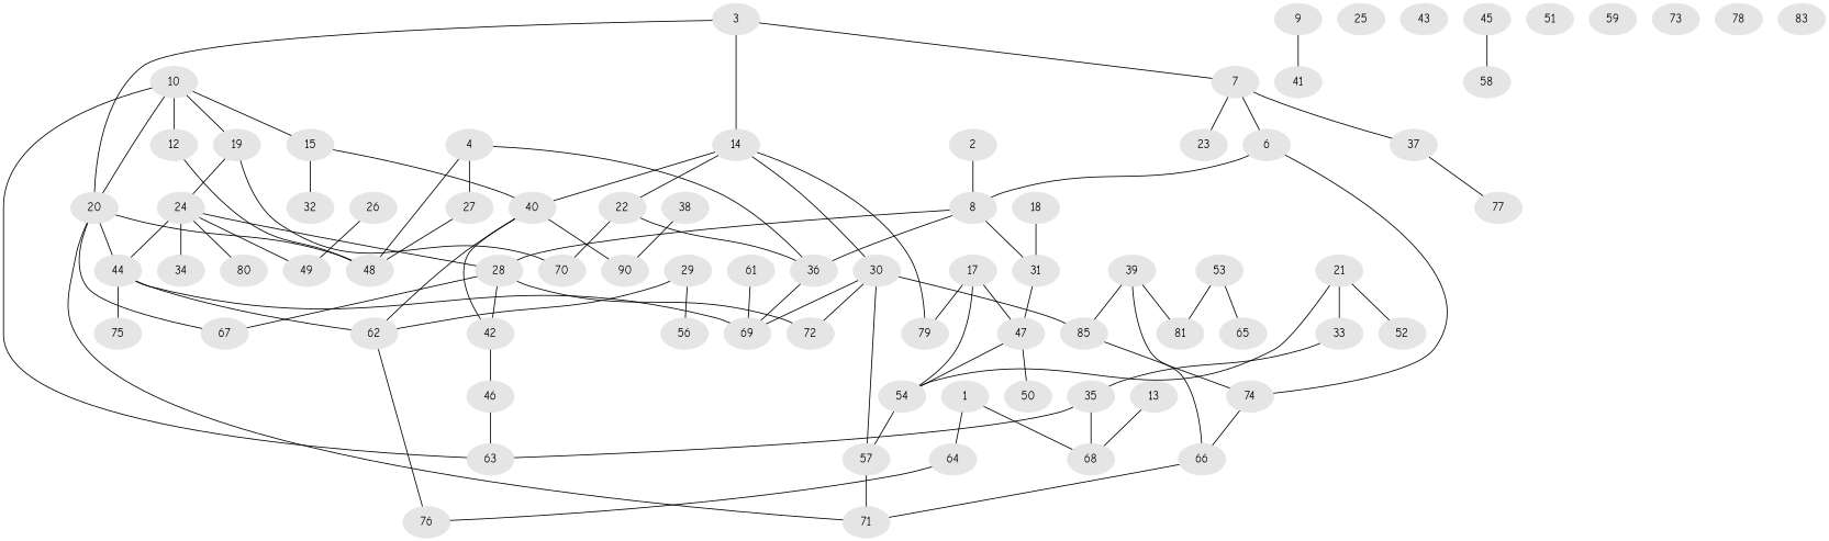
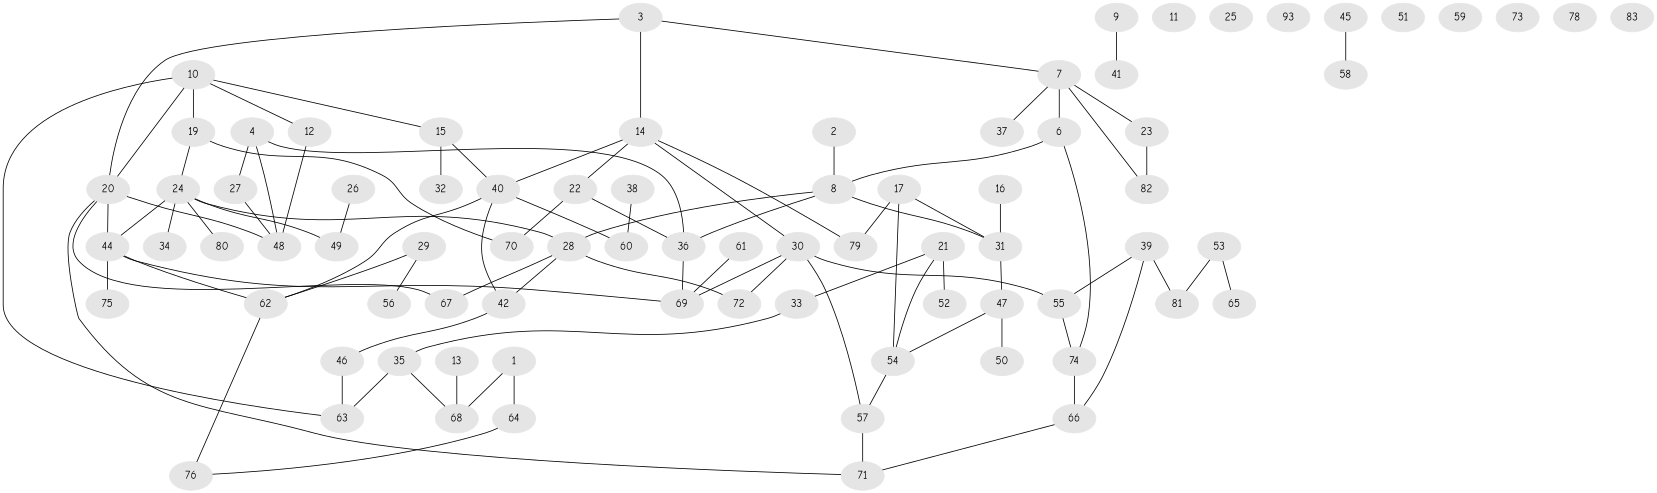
  graph {
    fontname="Comic Neue"
    node [color=gray90 fontname="Comic Neue" style=filled]
    edge [fontname="Comic Neue"]
    1
    64
    68
    76
    2
    8
    36
    28
    31
    3
    7
    14
    20
    6
    23
    37
+   82
    22
    30
    40
    79
    48
    71
    44
    67
    4
    27
    69
    74
    66
    17
    54
-   77
    42
    72
    47
    9
    41
    10
    12
    15
    19
    63
    32
    70
    24
    46
+   11
    13
-   55 [label=85]
+   55
    57
    62
-   60 [label=90]
-   18
+   60
+   18 [label=16]
    34
    49
    80
    75
    21
    33
    52
    35
    25
    26
    29
    56
    50
    38
    39
    81
-   43
+   43 [label=93]
    45
    58
    51
    53
    65
    59
    61
    73
    78
    83
    1 -- 64
    1 -- 68
    64 -- 76
    2 -- 8
    8 -- 36
    8 -- 28
    8 -- 31
    36 -- 69
    28 -- 67
    28 -- 42
    28 -- 72
    31 -- 47
    3 -- 7
    3 -- 14
    3 -- 20
    7 -- 6
    7 -- 23
    7 -- 37
+   7 -- 82
    14 -- 22
    14 -- 30
    14 -- 40
    14 -- 79
    20 -- 48
    20 -- 71
    20 -- 44
    20 -- 67
    6 -- 8
    6 -- 74
-   37 -- 77
+   23 -- 82
    22 -- 36
    22 -- 70
    30 -- 69
    30 -- 72
    30 -- 55
    30 -- 57
    40 -- 42
    40 -- 62
    40 -- 60
    44 -- 69
    44 -- 62
    44 -- 75
    4 -- 36
    4 -- 48
    4 -- 27
    27 -- 48
    74 -- 66
    66 -- 71
-   17 -- 47
+   17 -- 31
    17 -- 79
    17 -- 54
    54 -- 57
    42 -- 46
    47 -- 54
    47 -- 50
    9 -- 41
    10 -- 20
    10 -- 12
    10 -- 15
    10 -- 19
    10 -- 63
    12 -- 48
    15 -- 40
    15 -- 32
    19 -- 70
    19 -- 24
    24 -- 28
    24 -- 44
    24 -- 34
    24 -- 49
    24 -- 80
    46 -- 63
    13 -- 68
    55 -- 74
    57 -- 71
    62 -- 76
    18 -- 31
    21 -- 54
    21 -- 33
    21 -- 52
    33 -- 35
    35 -- 68
    35 -- 63
    26 -- 49
    29 -- 62
    29 -- 56
    38 -- 60
    39 -- 66
    39 -- 55
    39 -- 81
    45 -- 58
    53 -- 81
    53 -- 65
    61 -- 69
  }
